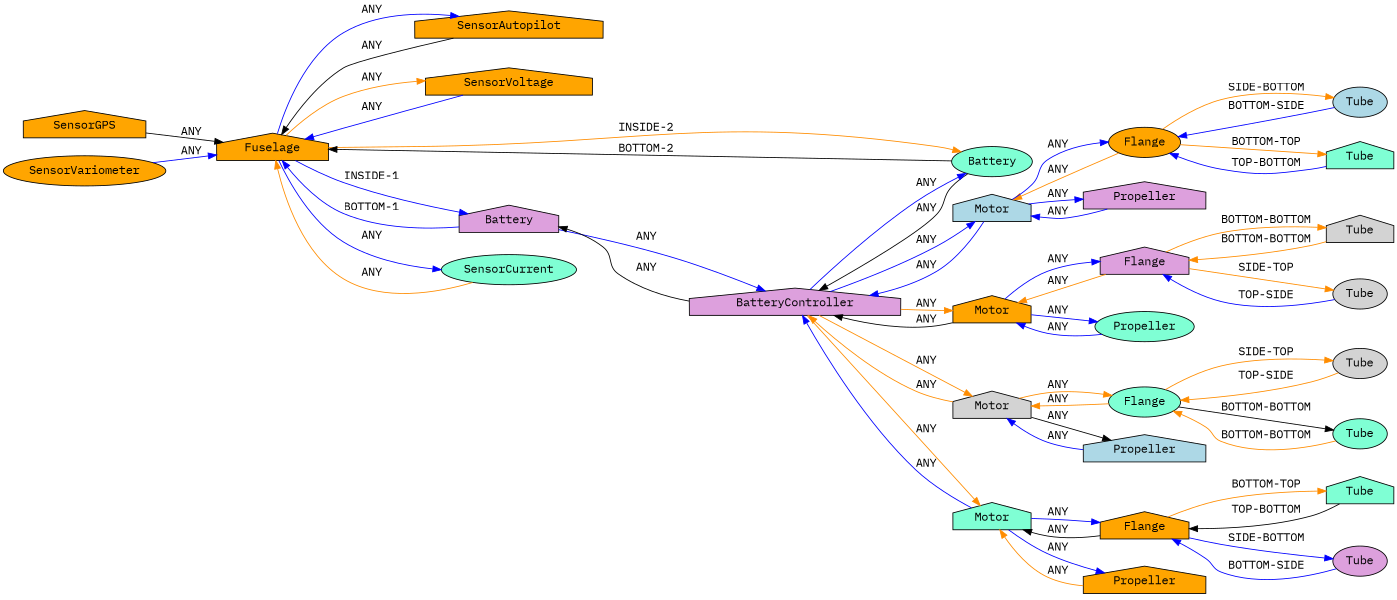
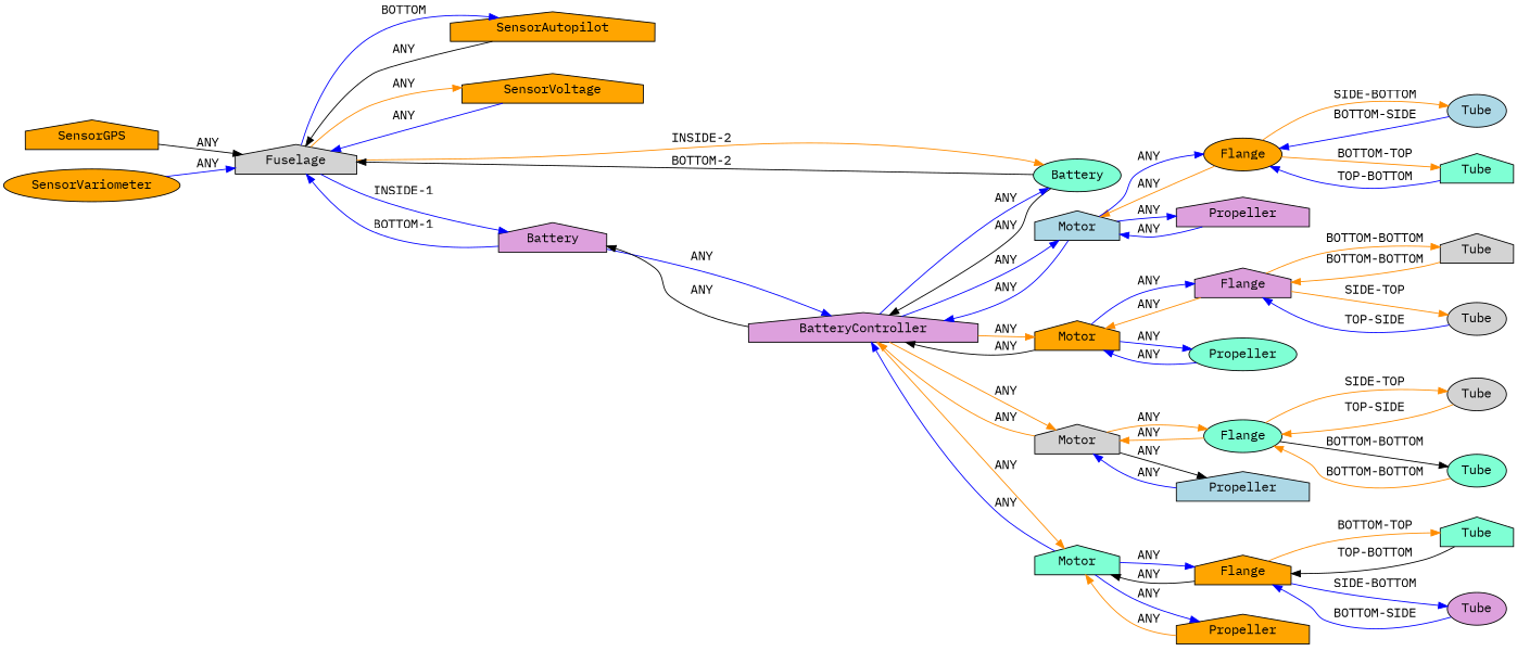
  digraph {
    fontname="IBM Plex Mono"
    rankdir=LR
    node [fillcolor=orange fontname="IBM Plex Mono" shape=house style=filled]
    edge [color=blue fontname="IBM Plex Mono"]
-   n1 [instance=Fuselage_instance_1 label=Fuselage]
+   n1 [fillcolor=lightgrey instance=Fuselage_instance_1 label=Fuselage]
    n2 [instance=SensorAutopilot_instance_1 label=SensorAutopilot]
    n3 [instance=SensorVoltage_instance_1 label=SensorVoltage]
    n4 [fillcolor=plum instance=Battery_instance_1 label=Battery]
    n5 [fillcolor=aquamarine instance=Battery_instance_2 label=Battery shape=ellipse]
-   n6 [fillcolor=aquamarine instance=SensorCurrent_instance_1 label=SensorCurrent shape=ellipse]
    n7 [instance=SensorGPS_instance_1 label=SensorGPS]
    n8 [fillcolor=plum instance=BatteryController_instance_1 label=BatteryController]
    n9 [instance=SensorVariometer_instance_1 label=SensorVariometer shape=ellipse]
    n10 [fillcolor=lightblue instance=Tube_instance_1 label=Tube shape=ellipse]
    n11 [instance=Flange_instance_4 label=Flange shape=ellipse]
    n12 [fillcolor=lightblue instance=Motor_instance_3 label=Motor]
    n13 [fillcolor=aquamarine instance=Tube_instance_19 label=Tube]
    n14 [fillcolor=lightgrey instance=Tube_instance_2 label=Tube]
    n15 [fillcolor=plum instance=Flange_instance_3 label=Flange]
    n16 [fillcolor=lightgrey instance=Tube_instance_5 label=Tube shape=ellipse]
    n17 [instance=Motor_instance_2 label=Motor]
    n18 [fillcolor=aquamarine instance=Flange_instance_1 label=Flange shape=ellipse]
    n19 [fillcolor=lightgrey instance=Tube_instance_4 label=Tube shape=ellipse]
    n20 [fillcolor=lightgrey instance=Motor_instance_1 label=Motor]
    n21 [fillcolor=aquamarine instance=Tube_instance_16 label=Tube shape=ellipse]
    n22 [fillcolor=lightblue instance=Propeller_instance_1 label=Propeller]
    n23 [fillcolor=aquamarine instance=Motor_instance_4 label=Motor]
    n24 [instance=Flange_instance_2 label=Flange]
    n25 [fillcolor=aquamarine instance=Tube_instance_15 label=Tube]
    n26 [fillcolor=plum instance=Tube_instance_18 label=Tube shape=ellipse]
    n27 [instance=Propeller_instance_4 label=Propeller]
    n28 [fillcolor=aquamarine instance=Propeller_instance_2 label=Propeller shape=ellipse]
    n29 [fillcolor=plum instance=Propeller_instance_3 label=Propeller]
-   n1 -> n2 [label=ANY]
+   n1 -> n2 [label=BOTTOM]
    n1 -> n3 [color=darkorange label=ANY]
    n1 -> n4 [label="INSIDE-1"]
    n1 -> n5 [color=darkorange label="INSIDE-2"]
-   n1 -> n6 [label=ANY]
    n2 -> n1 [color=black label=ANY]
    n3 -> n1 [label=ANY]
    n4 -> n1 [label="BOTTOM-1"]
    n4 -> n8 [label=ANY]
    n5 -> n1 [color=black label="BOTTOM-2"]
    n5 -> n8 [color=black label=ANY]
-   n6 -> n1 [color=darkorange label=ANY]
    n7 -> n1 [color=black label=ANY]
    n8 -> n4 [color=black label=ANY]
    n8 -> n5 [label=ANY]
    n8 -> n12 [label=ANY]
    n8 -> n17 [color=darkorange label=ANY]
    n8 -> n20 [color=darkorange label=ANY]
    n8 -> n23 [color=darkorange label=ANY]
    n9 -> n1 [label=ANY]
    n10 -> n11 [label="BOTTOM-SIDE"]
    n11 -> n10 [color=darkorange label="SIDE-BOTTOM"]
    n11 -> n12 [color=darkorange label=ANY]
    n11 -> n13 [color=darkorange label="BOTTOM-TOP"]
    n12 -> n8 [label=ANY]
    n12 -> n11 [label=ANY]
    n12 -> n29 [label=ANY]
    n13 -> n11 [label="TOP-BOTTOM"]
    n14 -> n15 [color=darkorange label="BOTTOM-BOTTOM"]
    n15 -> n14 [color=darkorange label="BOTTOM-BOTTOM"]
    n15 -> n16 [color=darkorange label="SIDE-TOP"]
    n15 -> n17 [color=darkorange label=ANY]
    n16 -> n15 [label="TOP-SIDE"]
    n17 -> n8 [color=black label=ANY]
    n17 -> n15 [label=ANY]
    n17 -> n28 [label=ANY]
    n18 -> n19 [color=darkorange label="SIDE-TOP"]
    n18 -> n20 [color=darkorange label=ANY]
    n18 -> n21 [color=black label="BOTTOM-BOTTOM"]
    n19 -> n18 [color=darkorange label="TOP-SIDE"]
    n20 -> n8 [color=darkorange label=ANY]
    n20 -> n18 [color=darkorange label=ANY]
    n20 -> n22 [color=black label=ANY]
    n21 -> n18 [color=darkorange label="BOTTOM-BOTTOM"]
    n22 -> n20 [label=ANY]
    n23 -> n8 [label=ANY]
    n23 -> n24 [label=ANY]
    n23 -> n27 [label=ANY]
    n24 -> n23 [color=black label=ANY]
    n24 -> n25 [color=darkorange label="BOTTOM-TOP"]
    n24 -> n26 [label="SIDE-BOTTOM"]
    n25 -> n24 [color=black label="TOP-BOTTOM"]
    n26 -> n24 [label="BOTTOM-SIDE"]
    n27 -> n23 [color=darkorange label=ANY]
    n28 -> n17 [label=ANY]
    n29 -> n12 [label=ANY]
  }
